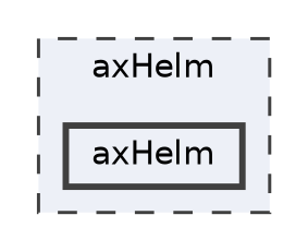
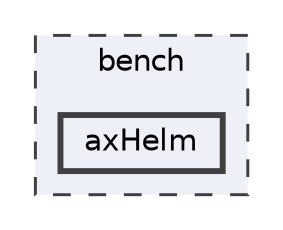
  digraph {
    compound=true
    n1 [color=grey25 fillcolor="#edf0f7" fontname=Helvetica fontsize=10 height=0.2 label=axHelm shape=box style="filled,bold" width=0.4]
    subgraph cluster_1 {
      bgcolor="#edf0f7"
      fontname=Helvetica
      fontsize=10
-     label=axHelm
+     label=bench
      pencolor=grey25
      style="filled,dashed"
      n1
    }
  }
